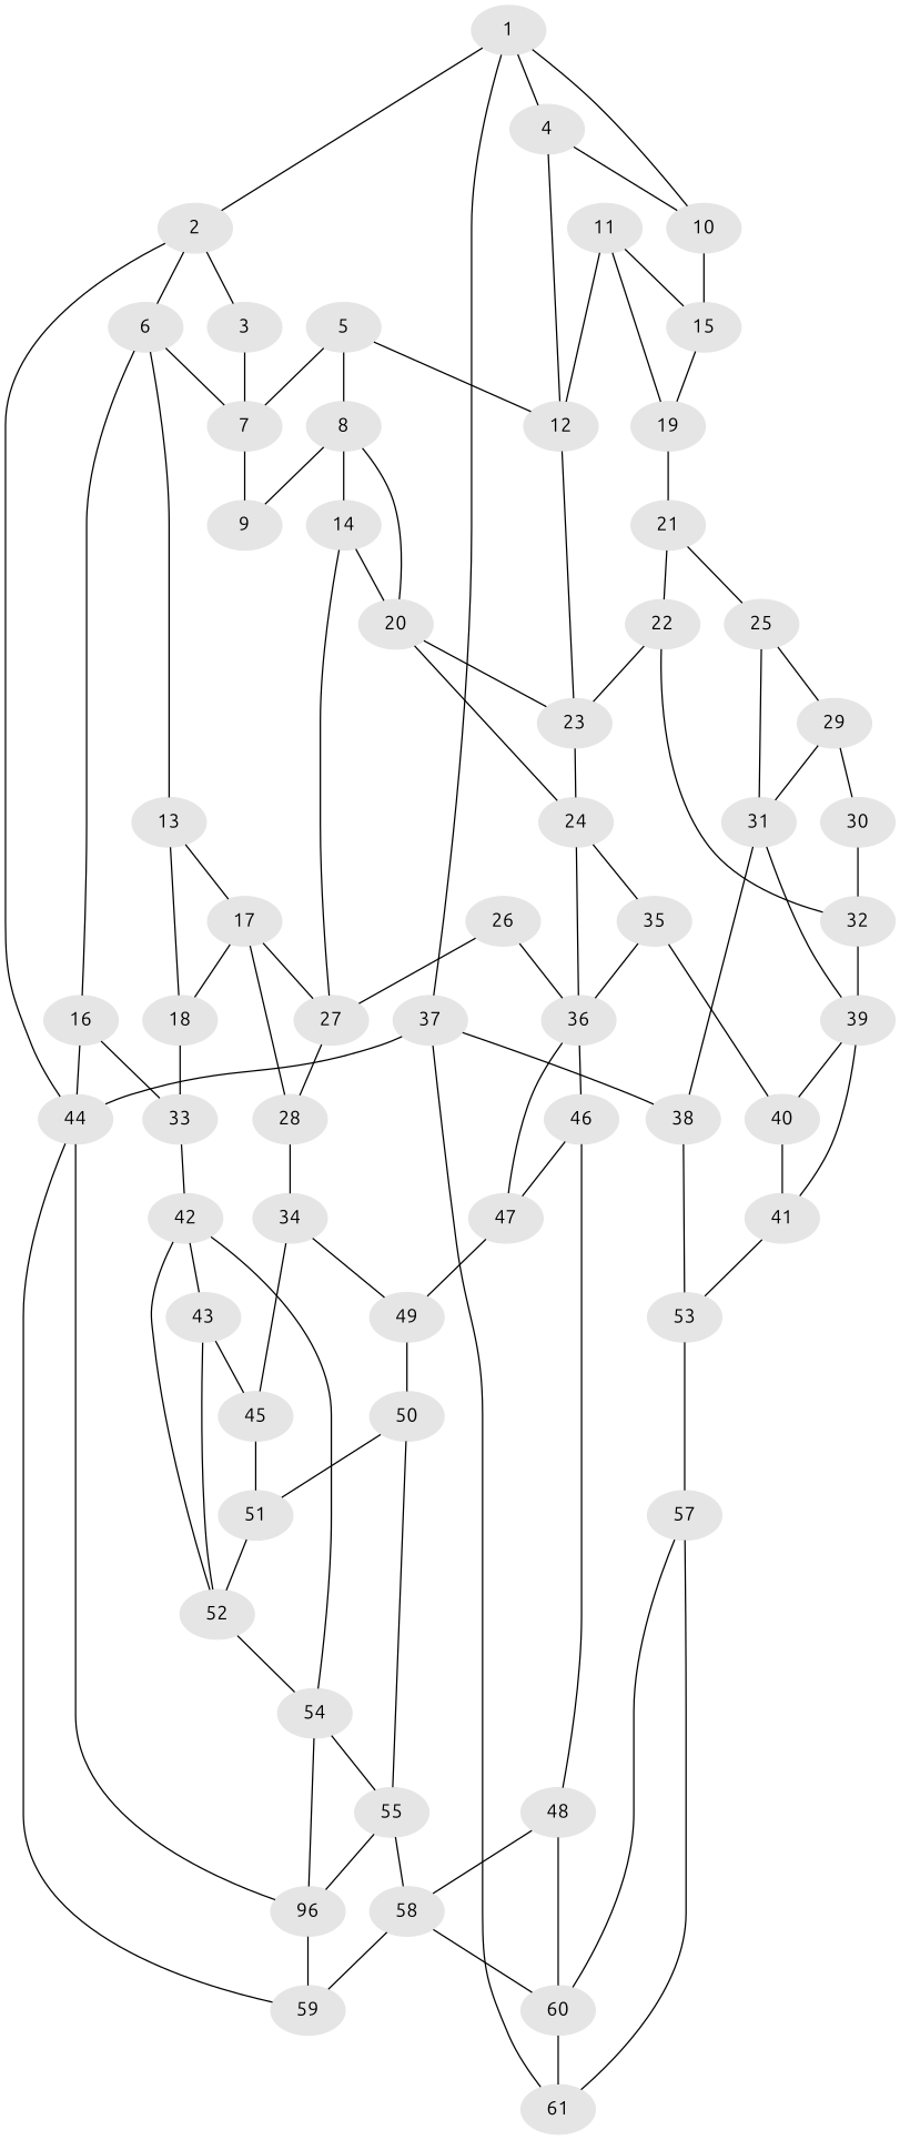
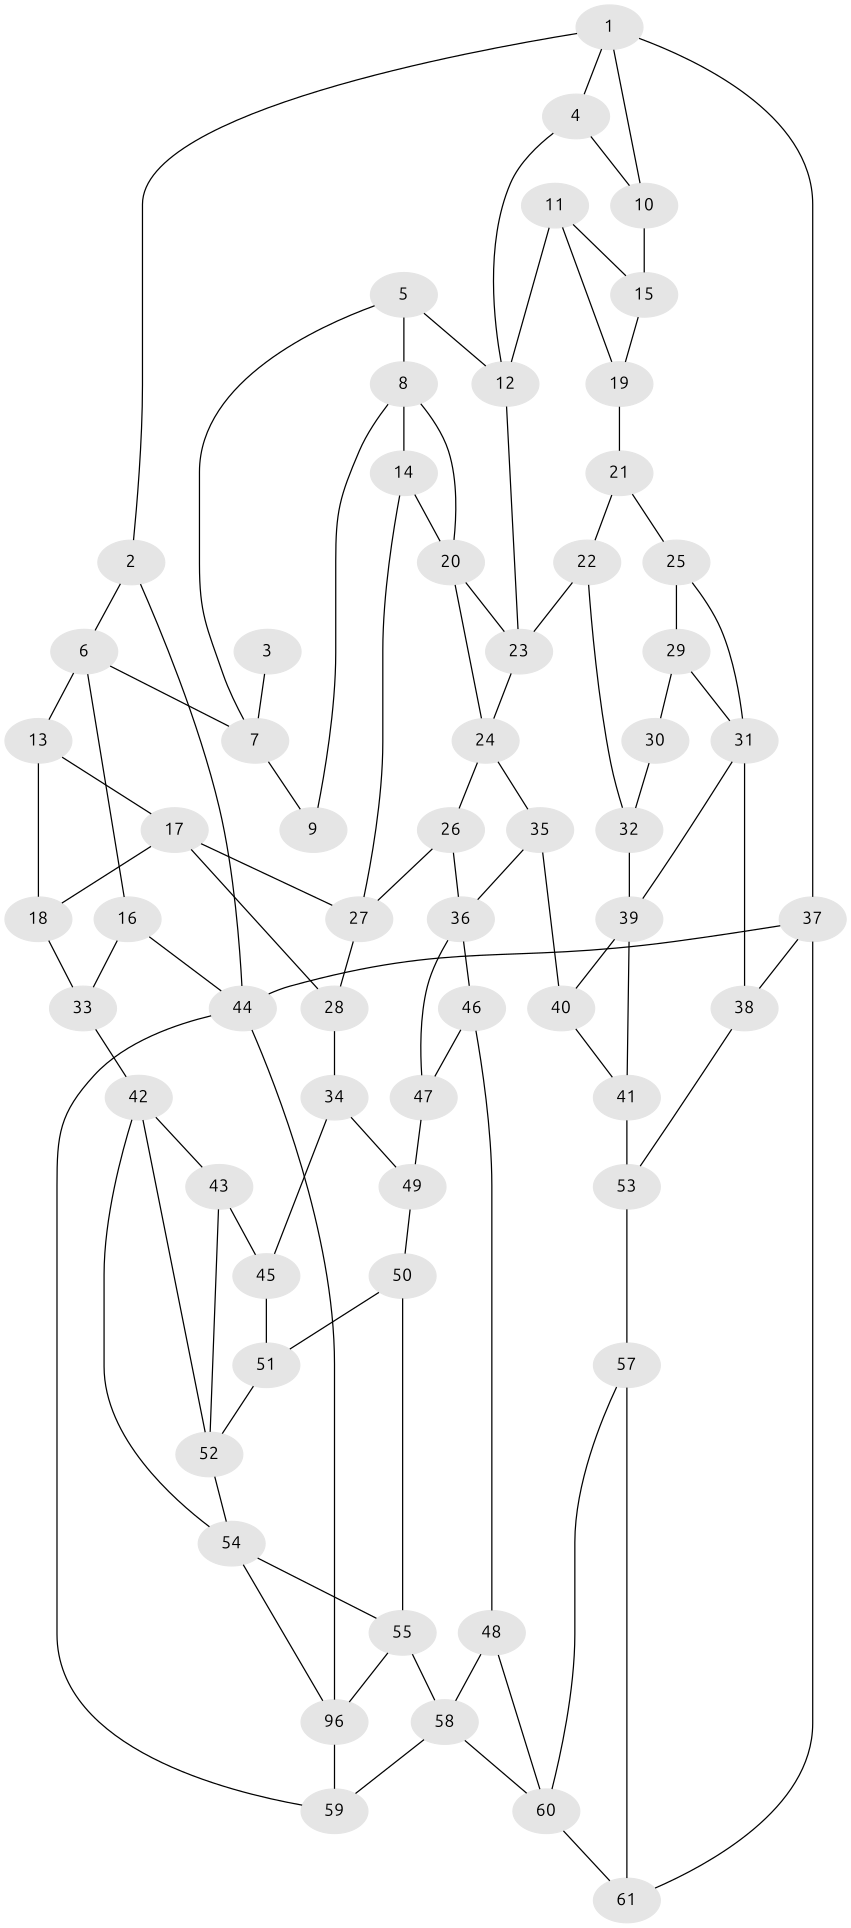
  graph {
    fontname=Ubuntu
    node [color=gray90 fontname=Ubuntu style=filled]
    edge [fontname=Ubuntu weight=1.0]
    1
    2
    4
    10
    37
    3
    6
    44
    12
    15
    38
    61
    7
    13
    16
    n16 [label=96]
    59
    9
    23
    5
    8
    14
    20
    17
    18
    33
    27
    24
    19
    11
    21
    28
    42
    34
    25
    22
    29
    31
    26
    35
    32
    39
    36
    40
    30
    46
    47
    45
    49
    53
    41
    43
    52
    54
    51
    50
    48
    57
    55
    58
    60
    1 -- 2
    1 -- 4
    1 -- 10
    1 -- 37
-   2 -- 3
    2 -- 6
    2 -- 44
    4 -- 10
    4 -- 12
    10 -- 15 [weight=2.0]
    37 -- 44
    37 -- 38
    37 -- 61
    3 -- 7
    6 -- 7
    6 -- 13
    6 -- 16
    44 -- n16
    44 -- 59
    12 -- 23
    15 -- 19
    38 -- 53
    7 -- 9
    13 -- 17
    13 -- 18
    16 -- 44
    16 -- 33
    n16 -- 59
    23 -- 24
    5 -- 12
    5 -- 7
    5 -- 8
    8 -- 9
    8 -- 14
    8 -- 20
    14 -- 20
    14 -- 27
    20 -- 23
    20 -- 24
    17 -- 18
    17 -- 27
    17 -- 28
    18 -- 33 [weight=2.0]
    33 -- 42
    27 -- 28
-   24 -- 36
+   24 -- 26
    24 -- 35
    19 -- 21
    11 -- 12
    11 -- 15
    11 -- 19
    21 -- 25
    21 -- 22
    28 -- 34
    42 -- 43
    42 -- 52
    42 -- 54
    34 -- 45
    34 -- 49
    25 -- 29
    25 -- 31
    22 -- 23
    22 -- 32
    29 -- 31
    29 -- 30
    31 -- 38
    31 -- 39
    26 -- 27
    26 -- 36
    35 -- 36
    35 -- 40 [weight=2.0]
    32 -- 39
    39 -- 40
    39 -- 41
    36 -- 46
    36 -- 47
    40 -- 41
    30 -- 32 [weight=2.0]
    46 -- 47
    46 -- 48
    47 -- 49 [weight=2.0]
    45 -- 51
    49 -- 50
    53 -- 57 [weight=2.0]
    41 -- 53
    43 -- 45 [weight=2.0]
    43 -- 52
    52 -- 54
    54 -- n16
    54 -- 55
    51 -- 52
    50 -- 51
    50 -- 55
    48 -- 58
    48 -- 60
    57 -- 61
    57 -- 60
    55 -- n16
    55 -- 58
    58 -- 59
    58 -- 60
    60 -- 61
  }
